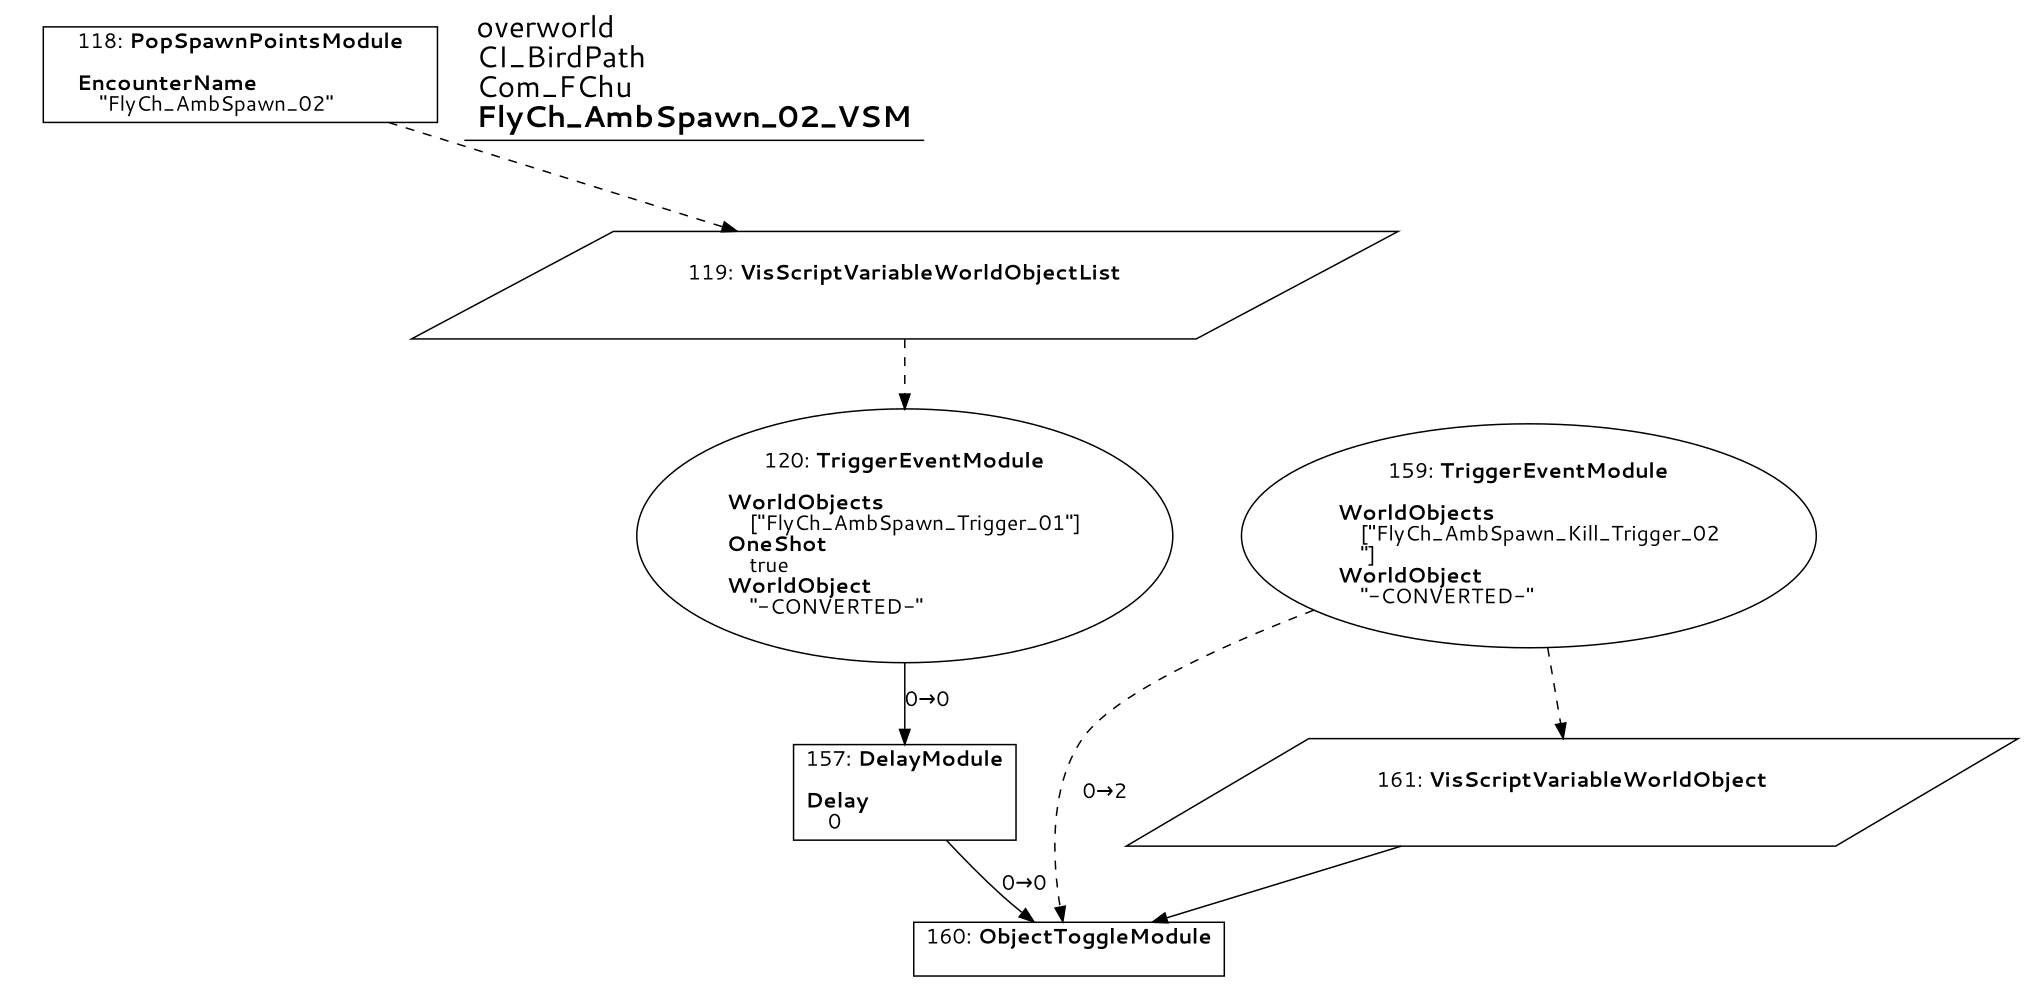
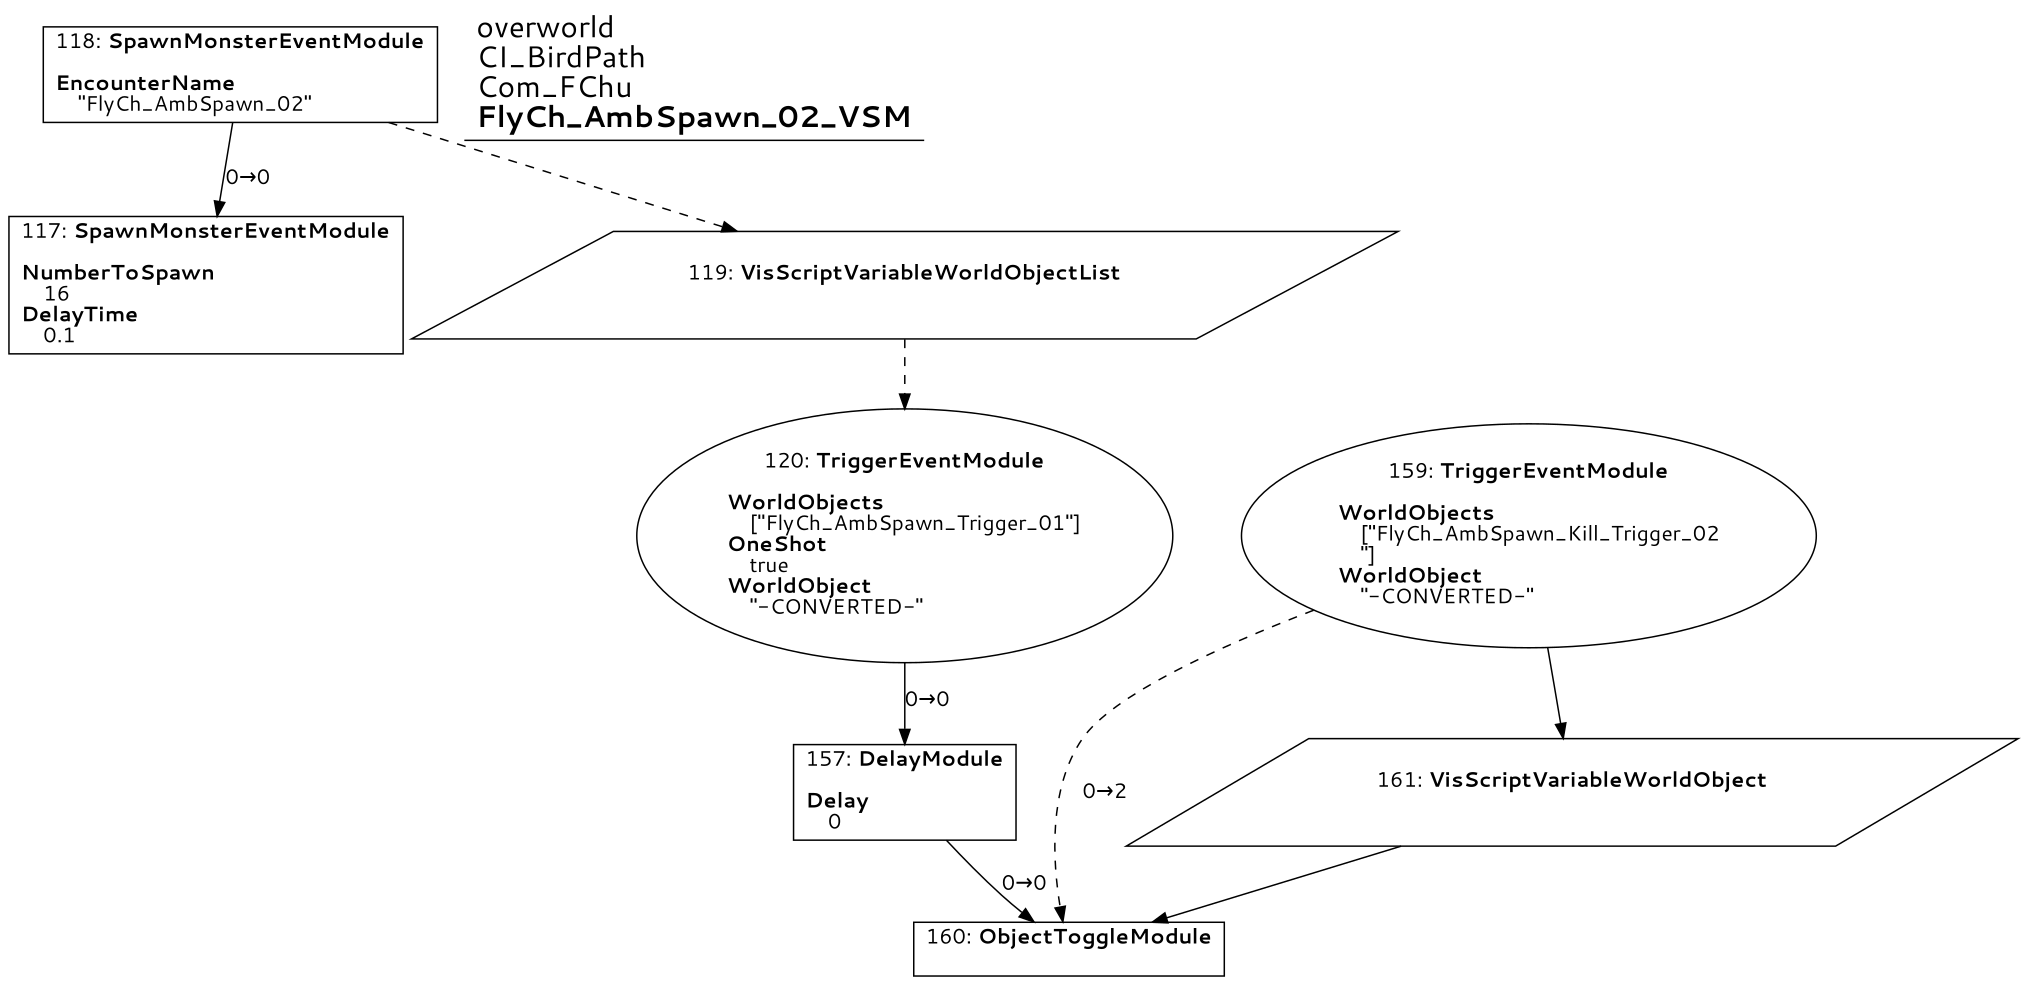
  digraph {
    fontname="Segoe UI"
    splines=spline
    node [fontname="Segoe UI" shape=box]
    edge [fontname="Segoe UI" style=dashed]
+   n1 [label=<117: <b>SpawnMonsterEventModule</b><br/><br/><b>NumberToSpawn</b><br align="left"/>    16<br align="left"/><b>DelayTime</b><br align="left"/>    0.1<br align="left"/>>]
    n2 [label=<119: <b>VisScriptVariableWorldObjectList</b><br/><br/>> shape=parallelogram]
    n3 [label=<120: <b>TriggerEventModule</b><br/><br/><b>WorldObjects</b><br align="left"/>    [&quot;FlyCh_AmbSpawn_Trigger_01&quot;]<br align="left"/><b>OneShot</b><br align="left"/>    true<br align="left"/><b>WorldObject</b><br align="left"/>    &quot;-CONVERTED-&quot;<br align="left"/>> shape=oval]
-   n4 [label=<118: <b>PopSpawnPointsModule</b><br/><br/><b>EncounterName</b><br align="left"/>    &quot;FlyCh_AmbSpawn_02&quot;<br align="left"/>>]
+   n4 [label=<118: <b>SpawnMonsterEventModule</b><br/><br/><b>EncounterName</b><br align="left"/>    &quot;FlyCh_AmbSpawn_02&quot;<br align="left"/>>]
    n5 [label=<157: <b>DelayModule</b><br/><br/><b>Delay</b><br align="left"/>    0<br align="left"/>>]
    n6 [label=<160: <b>ObjectToggleModule</b><br/><br/>>]
    n7 [label=<159: <b>TriggerEventModule</b><br/><br/><b>WorldObjects</b><br align="left"/>    [&quot;FlyCh_AmbSpawn_Kill_Trigger_02<br align="left"/>    &quot;]<br align="left"/><b>WorldObject</b><br align="left"/>    &quot;-CONVERTED-&quot;<br align="left"/>> shape=oval]
    n8 [label=<161: <b>VisScriptVariableWorldObject</b><br/><br/>> shape=parallelogram]
    n9 [label=<<font point-size="20">overworld<br align="left"/>CI_BirdPath<br align="left"/>Com_FChu<br align="left"/><b>FlyCh_AmbSpawn_02_VSM</b><br align="left"/></font>> shape=underline]
    n2 -> n3
    n3 -> n5 [label="0→0" style=""]
+   n4 -> n1 [label="0→0" style=""]
    n4 -> n2
    n5 -> n6 [label="0→0" style=""]
    n7 -> n6 [label="0→2"]
-   n7 -> n8
+   n7 -> n8 [style=solid]
    n8 -> n6 [style=solid]
  }
